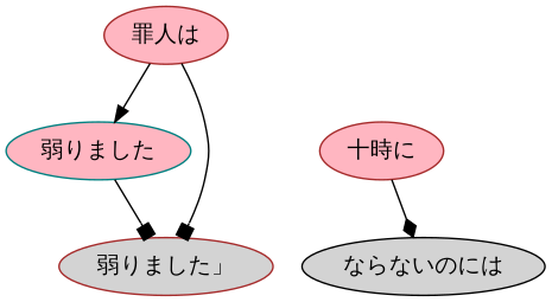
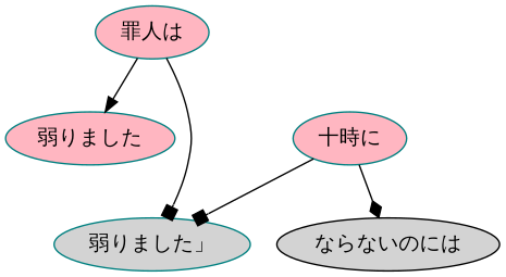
  digraph {
    node [color=brown fillcolor=lightpink style=filled]
    edge [arrowhead=box]
-   n1 [label="罪人は"]
+   n1 [color=teal label="罪人は"]
    n2 [color=teal label="弱りました"]
-   n3 [fillcolor=lightgrey label="弱りました」"]
-   n4 [label="十時に"]
+   n3 [color=teal fillcolor=lightgrey label="弱りました」"]
+   n4 [color=teal label="十時に"]
    n5 [color=black fillcolor=lightgrey label="ならないのには"]
    n1 -> n2 [arrowhead=normal]
    n1 -> n3
-   n2 -> n3
+   n4 -> n3
    n4 -> n5 [arrowhead=diamond]
  }
